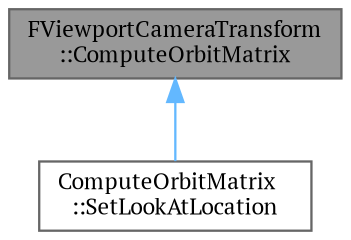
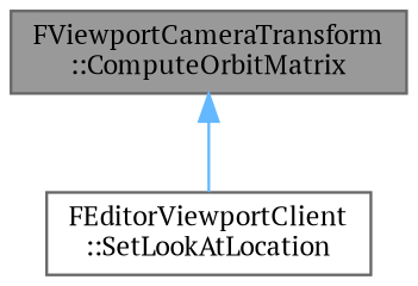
  digraph {
    rankdir=TB
    fontname="PT Serif"
    node [fontname="PT Serif" fontsize=10 shape=box style=filled]
    n1 [color=gray40 fillcolor=grey60 fontcolor=black height=0.2 label="FViewportCameraTransform\l::ComputeOrbitMatrix" width=0.4]
-   n2 [color=grey40 fillcolor=white height=0.2 label="ComputeOrbitMatrix\l::SetLookAtLocation" width=0.4]
+   n2 [color=grey40 fillcolor=white height=0.2 label="FEditorViewportClient\l::SetLookAtLocation" width=0.4]
    n1 -> n2 [color=steelblue1 dir=back fontname="PT Serif" fontsize=10 labelfontname=Helvetica labelfontsize=10 style=solid]
  }
